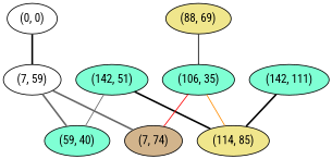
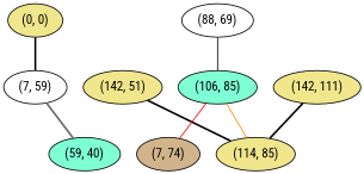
  graph {
    fontname="Roboto Condensed"
    node [fillcolor=khaki fontname="Roboto Condensed" style=filled]
    edge [color=black fontname="Roboto Condensed" style=bold weight=1]
    "(7, 59)" [fillcolor=white]
-   "(0, 0)" [fillcolor=white]
+   "(0, 0)"
    n3 [fillcolor=aquamarine label="(59, 40)"]
    "(7, 74)" [fillcolor=tan]
-   "(142, 51)" [fillcolor=aquamarine]
+   "(142, 51)"
    "(114, 85)"
-   "(88, 69)"
-   "(106, 85)" [fillcolor=aquamarine label="(106, 35)"]
-   "(142, 111)" [fillcolor=aquamarine]
+   "(88, 69)" [fillcolor=white]
+   "(106, 85)" [fillcolor=aquamarine]
+   "(142, 111)"
    "(7, 59)" -- n3 [color=gray40]
-   "(7, 59)" -- "(7, 74)" [color=gray40]
    "(0, 0)" -- "(7, 59)" [weight=4]
-   "(142, 51)" -- n3 [color=gray40 style=solid weight=2]
    "(142, 51)" -- "(114, 85)"
    "(88, 69)" -- "(106, 85)" [style=solid]
    "(106, 85)" -- "(7, 74)" [color=red style=solid]
    "(106, 85)" -- "(114, 85)" [color=darkorange style=solid]
    "(142, 111)" -- "(114, 85)"
  }
